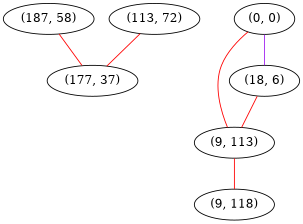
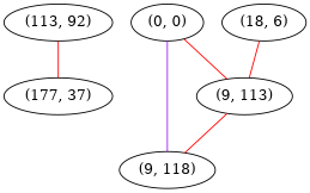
  graph {
    edge [color=red weight=1]
    n1 [label="(177, 37)"]
-   "(187, 58)"
    n3 [label="(9, 118)"]
    "(9, 113)"
    "(0, 0)"
    "(18, 6)"
-   "(113, 92)" [label="(113, 72)"]
-   "(187, 58)" -- n1
+   "(113, 92)"
    "(9, 113)" -- n3
    "(0, 0)" -- "(9, 113)"
-   "(0, 0)" -- "(18, 6)" [color=purple weight=4]
+   "(0, 0)" -- n3 [color=purple weight=4]
    "(18, 6)" -- "(9, 113)"
    "(113, 92)" -- n1
  }
